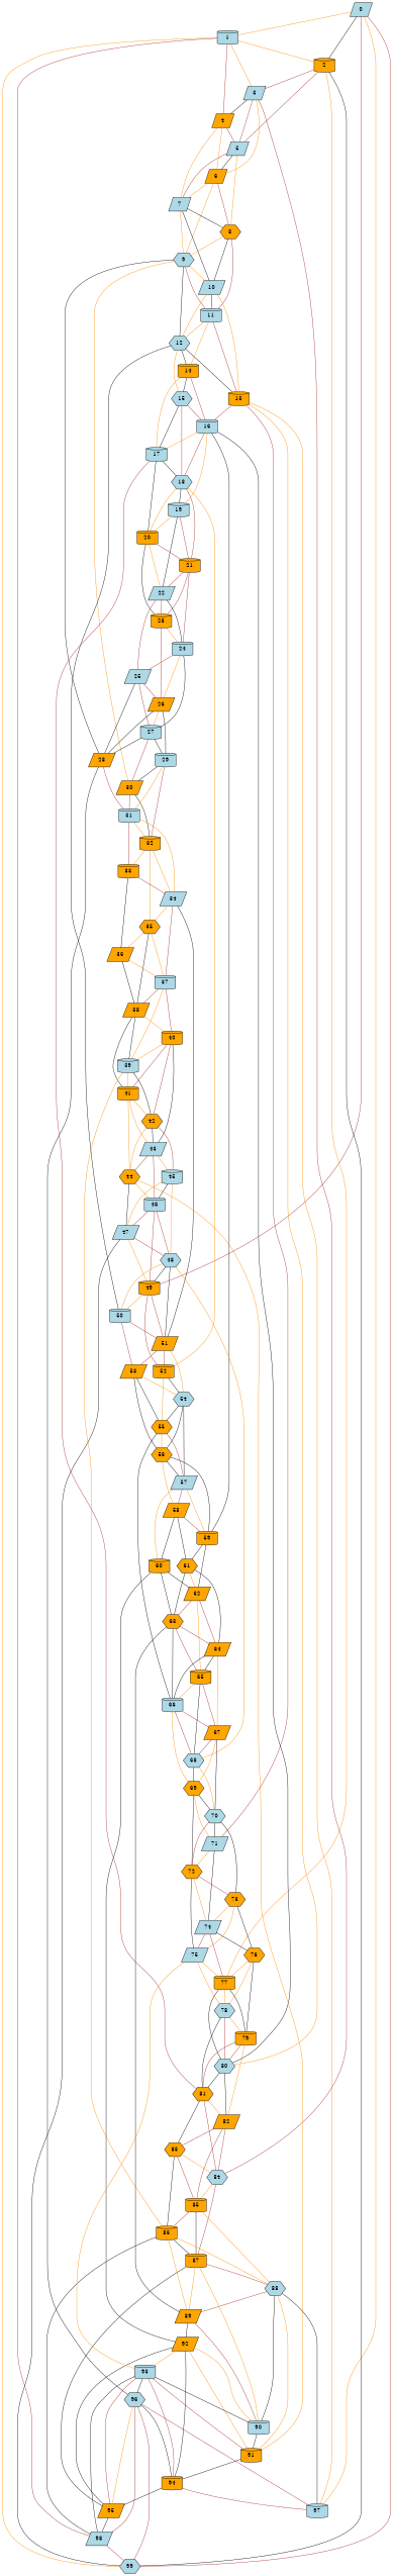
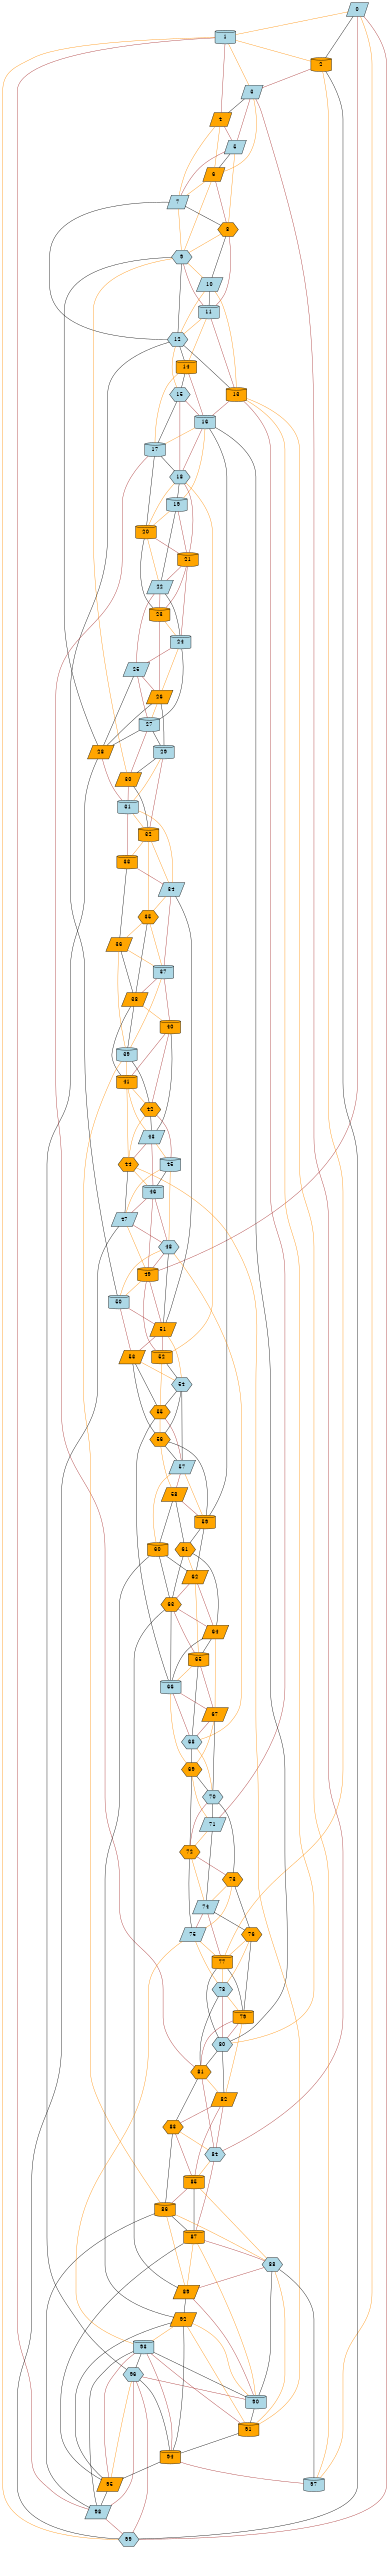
  strict graph {
    node [fillcolor=orange shape=cylinder style=filled]
    edge [color=black is_available=True prob=1.0]
    0 [fillcolor=lightblue shape=parallelogram]
    1 [fillcolor=lightblue]
    2
    49
    97 [fillcolor=lightblue]
    99 [fillcolor=lightblue shape=hexagon]
    3 [fillcolor=lightblue shape=parallelogram]
    4 [shape=parallelogram]
    98 [fillcolor=lightblue shape=parallelogram]
    5 [fillcolor=lightblue shape=parallelogram]
    77
    50 [fillcolor=lightblue]
    52
    51 [shape=parallelogram]
    6 [shape=parallelogram]
    84 [fillcolor=lightblue shape=hexagon]
    7 [fillcolor=lightblue shape=parallelogram]
    8 [shape=hexagon]
    80 [fillcolor=lightblue shape=hexagon]
    78 [fillcolor=lightblue shape=hexagon]
    79
    9 [fillcolor=lightblue shape=hexagon]
    85
    87
    10 [fillcolor=lightblue shape=parallelogram]
    11 [fillcolor=lightblue]
    12 [fillcolor=lightblue shape=hexagon]
    28 [shape=parallelogram]
    30 [shape=parallelogram]
    13
    14
    15 [fillcolor=lightblue shape=hexagon]
    31 [fillcolor=lightblue]
    96 [fillcolor=lightblue shape=hexagon]
    32
    16 [fillcolor=lightblue]
    71 [fillcolor=lightblue shape=parallelogram]
    17 [fillcolor=lightblue]
    18 [fillcolor=lightblue shape=hexagon]
    53 [shape=parallelogram]
    19 [fillcolor=lightblue]
    59
    72 [shape=hexagon]
    74 [fillcolor=lightblue shape=parallelogram]
    81 [shape=hexagon]
    82 [shape=parallelogram]
    20
    21
    22 [fillcolor=lightblue shape=parallelogram]
    61 [shape=hexagon]
    62 [shape=parallelogram]
    23
    83 [shape=hexagon]
    24 [fillcolor=lightblue]
    54 [fillcolor=lightblue shape=hexagon]
    55 [shape=hexagon]
    25 [fillcolor=lightblue shape=parallelogram]
    26 [shape=parallelogram]
    27 [fillcolor=lightblue]
    29 [fillcolor=lightblue]
    33
    34 [fillcolor=lightblue shape=parallelogram]
    35 [shape=hexagon]
    36 [shape=parallelogram]
    37 [fillcolor=lightblue]
    38 [shape=parallelogram]
    39 [fillcolor=lightblue]
    40
    41
    42 [shape=hexagon]
    86
    43 [fillcolor=lightblue shape=parallelogram]
    44 [shape=hexagon]
    45 [fillcolor=lightblue]
    89 [shape=parallelogram]
    88 [fillcolor=lightblue shape=hexagon]
    46 [fillcolor=lightblue]
    47 [fillcolor=lightblue shape=parallelogram]
    91
    48 [fillcolor=lightblue shape=hexagon]
    92 [shape=parallelogram]
    93 [fillcolor=lightblue]
    94
    68 [fillcolor=lightblue shape=hexagon]
    69 [shape=hexagon]
    70 [fillcolor=lightblue shape=hexagon]
    56 [shape=hexagon]
    57 [fillcolor=lightblue shape=parallelogram]
    66 [fillcolor=lightblue]
    58 [shape=parallelogram]
    60
    67 [shape=parallelogram]
    63 [shape=hexagon]
    64 [shape=parallelogram]
    65
    95 [shape=parallelogram]
    90 [fillcolor=lightblue]
    73 [shape=hexagon]
    75 [fillcolor=lightblue shape=parallelogram]
    76 [shape=hexagon]
    0 -- 1 [color=darkorange prob=0.947963915046]
    0 -- 2 [prob=0.33514507592]
    0 -- 49 [color=brown]
    0 -- 97 [color=darkorange]
    0 -- 99 [color=brown prob=0.166806787551]
    1 -- 2 [color=darkorange prob=0.985261071343]
    1 -- 99 [color=darkorange prob=0.669681004385]
    1 -- 3 [color=darkorange prob=0.749541421039]
    1 -- 4 [color=brown prob=0.0992281971409]
    1 -- 98 [color=brown prob=0.211926501583]
    2 -- 99 [prob=0.926264113873]
    2 -- 3 [color=brown prob=0.205275936754]
-   2 -- 5 [color=brown prob=0.808664391966]
    2 -- 77 [color=darkorange prob=0.86208167921]
    49 -- 50 [color=darkorange prob=0.426924297327]
    49 -- 52 [color=brown prob=0.35671006197]
    49 -- 51 [color=brown]
    3 -- 4 [prob=0.215038411168]
    3 -- 5 [color=brown prob=0.235180327491]
    3 -- 6 [color=darkorange prob=0.220654714376]
    3 -- 84 [color=brown]
    4 -- 5 [color=brown]
    4 -- 6 [color=darkorange prob=0.20425351021]
    4 -- 7 [color=darkorange]
    98 -- 99 [color=brown prob=0.0663464245964]
    5 -- 6 [prob=0.180555707694]
    5 -- 7 [color=brown prob=0.446808785333]
    5 -- 8 [color=darkorange prob=0.0271333746732]
    77 -- 80 [prob=0.0689775090557]
    77 -- 78 [color=darkorange prob=0.492404419339]
    77 -- 79 [prob=0.0681471841987]
    50 -- 51 [color=brown prob=0.633410428157]
    50 -- 53 [color=brown]
    52 -- 54 [prob=0.546935321606]
    52 -- 55 [color=darkorange]
    51 -- 52 [color=brown prob=0.331419147182]
    51 -- 53 [color=brown prob=0.295021971488]
    51 -- 54 [color=darkorange prob=0.862956885667]
    6 -- 7 [color=darkorange prob=0.163762323695]
    6 -- 8 [color=brown prob=0.389121364013]
    6 -- 9 [color=darkorange prob=0.711307037914]
    84 -- 85 [color=darkorange]
    84 -- 87 [color=brown]
    7 -- 8 [prob=0.76806871758]
    7 -- 9 [color=darkorange]
-   7 -- 10 [prob=0.854284813234]
+   7 -- 12 [prob=0.854284813234]
    8 -- 9 [color=darkorange prob=0.0632927971544]
    8 -- 10
    8 -- 11 [color=brown prob=0.534808267044]
    80 -- 81 [prob=0.555941053884]
    80 -- 82
    78 -- 80 [color=brown prob=0.680796270767]
    78 -- 79 [color=darkorange]
    78 -- 81 [prob=0.199970425507]
    79 -- 80 [color=brown prob=0.891584056071]
    79 -- 81 [color=brown prob=0.343734954922]
    79 -- 82 [color=darkorange prob=0.0804867522919]
    9 -- 10 [color=darkorange prob=0.0151435349317]
    9 -- 11 [color=brown prob=0.441220805678]
    9 -- 12 [prob=0.0473434953108]
    9 -- 28 [prob=0.907568072471]
    9 -- 30 [color=darkorange prob=0.161186323363]
    85 -- 87 [prob=0.277922529724]
    85 -- 86 [color=brown prob=0.390403557013]
    85 -- 88 [color=darkorange prob=0.867081142549]
    87 -- 89 [color=darkorange prob=0.74892234479]
    87 -- 88 [color=brown prob=0.555860211659]
    87 -- 95 [prob=0.0108479448563]
    87 -- 90 [color=darkorange prob=0.131415351831]
    10 -- 11
    10 -- 12 [color=darkorange prob=0.25365039733]
    10 -- 13 [color=darkorange]
    11 -- 12 [color=darkorange]
    11 -- 13 [color=brown prob=0.224801762121]
    11 -- 14 [color=darkorange]
    12 -- 50 [prob=0.844078462817]
    12 -- 13
    12 -- 14 [prob=0.0192390106665]
    12 -- 15 [color=darkorange prob=0.361672006969]
    28 -- 31 [color=brown prob=0.466552980493]
    28 -- 96
    30 -- 31 [color=brown]
    30 -- 32
    13 -- 97 [color=darkorange prob=0.656739259203]
    13 -- 80 [color=darkorange prob=0.62130495761]
    13 -- 16 [color=brown prob=0.52146971633]
    13 -- 71 [color=brown prob=0.773509885099]
    14 -- 15 [prob=0.739366804647]
    14 -- 16 [color=brown prob=0.981718011293]
    14 -- 17 [color=darkorange]
    15 -- 16 [color=brown prob=0.330419108215]
    15 -- 17 [prob=0.150706583227]
    15 -- 18 [color=brown prob=0.641501120396]
    31 -- 32 [color=darkorange]
    31 -- 33 [color=brown prob=0.826140998272]
    31 -- 34 [color=darkorange]
-   96 -- 97 [color=brown prob=0.898281503384]
+   96 -- 90 [color=brown prob=0.898281503384]
    96 -- 99 [color=brown prob=0.977751647447]
    96 -- 98 [color=brown prob=0.191171573473]
    32 -- 33 [color=darkorange prob=0.878260320303]
    32 -- 34 [color=darkorange]
    32 -- 35 [color=darkorange]
    16 -- 80 [prob=0.844437434774]
    16 -- 17 [color=darkorange prob=0.944893226972]
    16 -- 18 [color=brown]
    16 -- 19 [color=darkorange]
    16 -- 59
    71 -- 72 [color=darkorange prob=0.357750690761]
    71 -- 74 [prob=0.841139893807]
    17 -- 18 [prob=0.444807755751]
    17 -- 81 [color=brown prob=0.00665643097855]
    17 -- 20 [prob=0.565347184536]
    18 -- 52 [color=darkorange prob=0.420327512685]
    18 -- 19 [prob=0.15572698439]
    18 -- 20 [color=darkorange prob=0.340809632923]
    18 -- 21 [color=brown]
    53 -- 54 [color=darkorange]
    53 -- 55 [prob=0.834698915285]
    53 -- 56 [prob=0.454505970141]
    19 -- 20 [color=darkorange]
    19 -- 21 [color=brown prob=0.241989897591]
    19 -- 22
    59 -- 61 [prob=0.191291004107]
    59 -- 62 [prob=0.180715286724]
    72 -- 74 [color=darkorange prob=0.306134345549]
    72 -- 73 [color=brown prob=0.57211900812]
    72 -- 75 [prob=0.0575633697757]
    74 -- 77 [color=brown prob=0.943782376949]
    74 -- 75 [color=brown prob=0.936551601437]
    74 -- 76 [prob=0.221287895973]
    81 -- 84 [color=brown prob=0.0654344439178]
    81 -- 82 [color=darkorange]
    81 -- 83 [prob=0.915804571517]
    82 -- 84 [color=brown prob=0.50813539508]
    82 -- 85 [color=brown prob=0.0567938491655]
    82 -- 83 [color=brown]
    20 -- 21 [color=brown prob=0.678634090848]
    20 -- 22 [color=darkorange prob=0.829542833359]
    20 -- 23
    21 -- 22 [color=brown prob=0.88309735786]
    21 -- 23 [color=brown prob=0.955807422316]
    21 -- 24 [color=brown prob=0.786057786159]
    22 -- 23 [color=brown prob=0.0204556632951]
    22 -- 24 [prob=0.233854009044]
    22 -- 25 [color=brown prob=0.759257411237]
    61 -- 62 [color=darkorange prob=0.575515667034]
    61 -- 63 [prob=0.885648083425]
    61 -- 64 [prob=0.967482172933]
    62 -- 63 [color=brown prob=0.287049415569]
    62 -- 64 [color=brown prob=0.157205464575]
    62 -- 65 [color=darkorange prob=0.141995461519]
    23 -- 24 [color=darkorange]
    23 -- 26 [color=brown]
    83 -- 84 [color=darkorange prob=0.107153649895]
    83 -- 85 [color=brown prob=0.313281857872]
    83 -- 86 [prob=0.801227450238]
    24 -- 25 [color=brown]
    24 -- 26 [color=darkorange prob=0.714204105311]
    24 -- 27 [prob=0.599081308855]
    54 -- 55 [prob=0.626318472395]
    54 -- 56 [prob=0.72677499221]
    54 -- 57 [prob=0.358848205199]
    55 -- 56 [color=darkorange prob=0.829861651248]
    55 -- 57 [color=brown prob=0.877706516267]
    55 -- 66
    25 -- 28 [prob=0.138007870139]
    25 -- 26 [color=brown prob=0.817716181742]
    25 -- 27 [color=brown prob=0.247235202668]
    26 -- 28
    26 -- 27 [color=darkorange prob=0.823227302582]
    26 -- 29 [prob=0.288873572522]
    27 -- 28 [prob=0.829500445632]
    27 -- 30 [color=brown prob=0.738393540941]
    27 -- 29 [prob=0.877723503494]
    29 -- 30 [prob=0.378691075514]
    29 -- 31 [color=darkorange prob=0.0541323105349]
    29 -- 32 [color=brown]
    33 -- 34 [color=brown prob=0.347833375518]
    33 -- 36 [prob=0.683952296319]
    34 -- 51 [prob=0.225154907168]
    34 -- 35 [color=darkorange prob=0.190264330974]
    34 -- 37 [color=brown prob=0.065014332404]
    35 -- 36 [color=darkorange prob=0.300486994233]
    35 -- 37 [color=darkorange prob=0.207388936806]
    35 -- 38 [prob=0.892715805126]
    36 -- 37 [color=darkorange prob=0.515183286749]
    36 -- 38 [prob=0.820087143026]
-   40 -- 39 [color=darkorange]
+   36 -- 39 [color=darkorange]
    37 -- 38 [color=brown]
    37 -- 39 [color=darkorange prob=0.385465908718]
    37 -- 40 [color=brown]
    38 -- 39 [prob=0.18236473315]
    38 -- 40 [color=darkorange prob=0.809909158324]
    38 -- 41 [prob=0.584725185185]
    39 -- 41 [color=darkorange prob=0.842114258083]
    39 -- 42 [prob=0.287170423122]
    39 -- 86 [color=darkorange prob=0.31163218894]
    40 -- 41 [color=brown prob=0.514640134686]
    40 -- 42 [color=brown prob=0.845402543341]
    40 -- 43 [prob=0.599007237045]
    41 -- 42 [color=darkorange prob=0.655832684542]
    41 -- 43 [color=darkorange prob=0.0847355409923]
    41 -- 44 [color=darkorange]
    42 -- 43
    42 -- 44 [color=darkorange prob=0.756535549188]
    42 -- 45 [color=brown]
    86 -- 98 [prob=0.461985351964]
    86 -- 87
    86 -- 89 [color=darkorange prob=0.675309559296]
    86 -- 88 [color=darkorange prob=0.876414593699]
    43 -- 44 [color=brown]
    43 -- 45 [color=darkorange prob=0.461419991089]
    43 -- 46 [color=brown prob=0.386108734221]
    44 -- 46 [color=darkorange prob=0.934462345944]
    44 -- 47 [prob=0.55504233374]
    44 -- 91 [color=darkorange]
    45 -- 46 [prob=0.965876103792]
    45 -- 47 [color=darkorange prob=0.0613340831858]
    45 -- 48 [color=darkorange prob=0.359502473453]
    89 -- 92 [prob=0.628292199859]
    89 -- 90 [color=brown]
    88 -- 97 [prob=0.629936639167]
    88 -- 89 [color=brown prob=0.33056171355]
    88 -- 91 [color=darkorange prob=0.661564309124]
    88 -- 90
    46 -- 49 [color=brown prob=0.572630917284]
    46 -- 47 [color=brown prob=0.850085689392]
    46 -- 48 [color=brown prob=0.801912984703]
    47 -- 49 [color=darkorange prob=0.580791124694]
    47 -- 99
    47 -- 48 [color=brown]
    91 -- 92 [color=darkorange prob=0.945231452056]
    91 -- 93 [color=brown prob=0.597918863864]
    91 -- 94 [prob=0.325270576891]
-   48 -- 49 [prob=0.826924897821]
+   48 -- 49 [color=brown prob=0.826924897821]
    48 -- 50 [color=darkorange prob=0.445344341962]
    48 -- 51 [prob=0.157051700793]
    48 -- 68 [color=darkorange prob=0.544421202829]
    92 -- 93 [color=darkorange prob=0.137966120809]
    92 -- 94 [prob=0.45983630814]
    92 -- 95 [prob=0.152416657512]
    93 -- 98 [prob=0.16081422043]
    93 -- 96
    93 -- 94 [color=brown]
    93 -- 95 [color=brown prob=0.603321194157]
    94 -- 97 [color=brown prob=0.32947446375]
    94 -- 96 [prob=0.636097549578]
    94 -- 95 [prob=0.302261330691]
    68 -- 69 [prob=0.735675379321]
    68 -- 70 [color=darkorange prob=0.390226196683]
    69 -- 71 [color=darkorange]
    69 -- 72 [prob=0.683474997971]
    69 -- 70 [prob=0.88297352344]
    70 -- 71 [prob=0.800350180207]
    70 -- 72 [color=brown prob=0.712838686425]
    70 -- 73
    56 -- 59 [prob=0.036767057502]
    56 -- 57 [prob=0.451240329602]
    56 -- 58 [color=darkorange prob=0.999852337538]
    57 -- 59 [color=darkorange]
    57 -- 58 [color=brown prob=0.896041812647]
    57 -- 60 [color=darkorange prob=0.619502440276]
    66 -- 68 [color=brown prob=0.413757829729]
    66 -- 69 [color=darkorange prob=0.0951569203205]
    66 -- 67 [color=brown prob=0.677176661731]
    58 -- 59 [color=brown prob=0.554629033412]
    58 -- 61 [prob=0.721290684381]
    58 -- 60 [prob=0.49589519971]
    60 -- 62 [prob=0.660893378544]
    60 -- 92 [prob=0.778045084904]
    60 -- 63 [prob=0.895148016083]
    67 -- 68 [color=brown prob=0.292140443031]
    67 -- 69 [color=darkorange]
    67 -- 70
    63 -- 89 [prob=0.245085346344]
    63 -- 66 [prob=0.48294530313]
    63 -- 64 [color=brown prob=0.905508696081]
    63 -- 65 [color=brown prob=0.160865420007]
    64 -- 66 [prob=0.303473828469]
    64 -- 67 [color=darkorange prob=0.273101747164]
    64 -- 65
    65 -- 68
    65 -- 66 [color=darkorange prob=0.637702438418]
    65 -- 67 [color=brown prob=0.0682063208585]
    95 -- 98 [prob=0.651806483877]
    95 -- 96 [color=darkorange prob=0.738751288419]
    90 -- 91 [prob=0.426663842347]
    90 -- 92 [color=darkorange prob=0.577163430289]
    90 -- 93 [prob=0.943864653181]
    73 -- 74 [color=darkorange prob=0.440763874696]
    73 -- 75 [color=darkorange prob=0.447939520517]
    73 -- 76
    75 -- 77 [color=darkorange prob=0.73918453154]
    75 -- 78 [color=darkorange prob=0.446568471171]
    75 -- 93 [color=darkorange prob=0.942974016502]
    76 -- 77 [color=darkorange prob=0.718776885864]
    76 -- 78 [color=darkorange prob=0.843861294623]
    76 -- 79 [prob=0.593608767494]
  }
